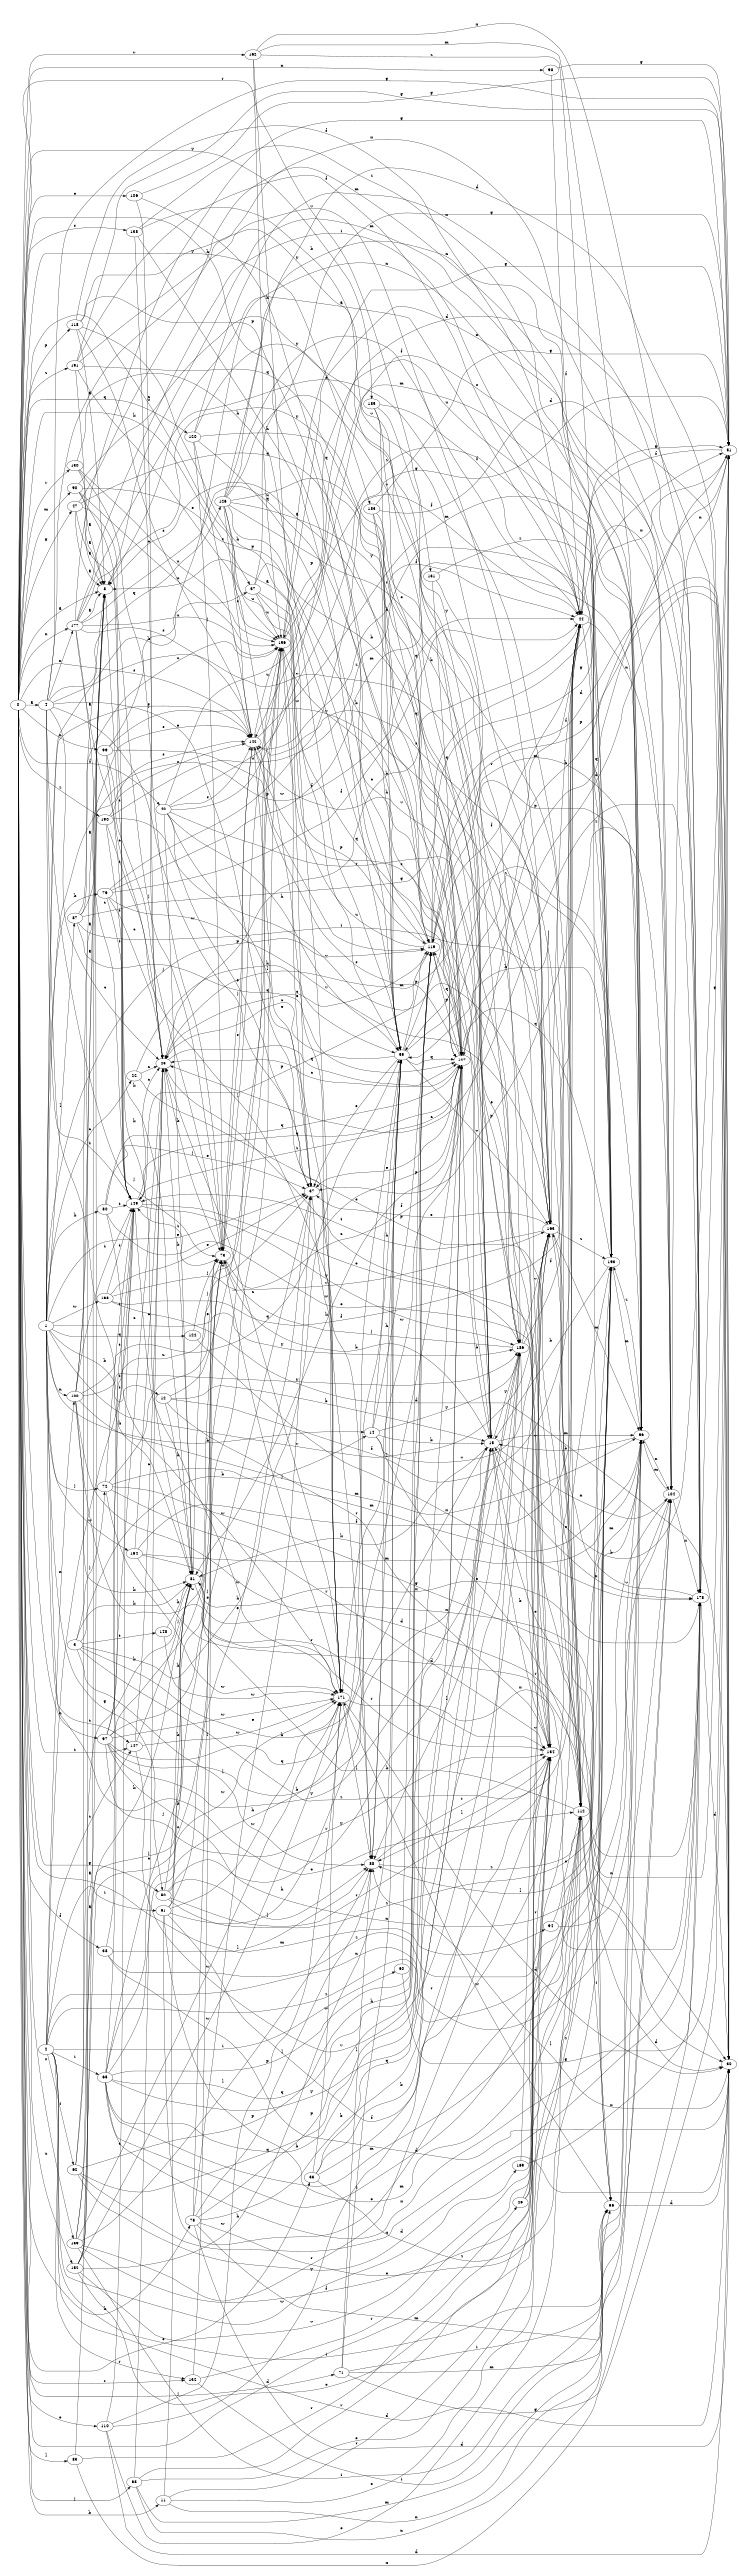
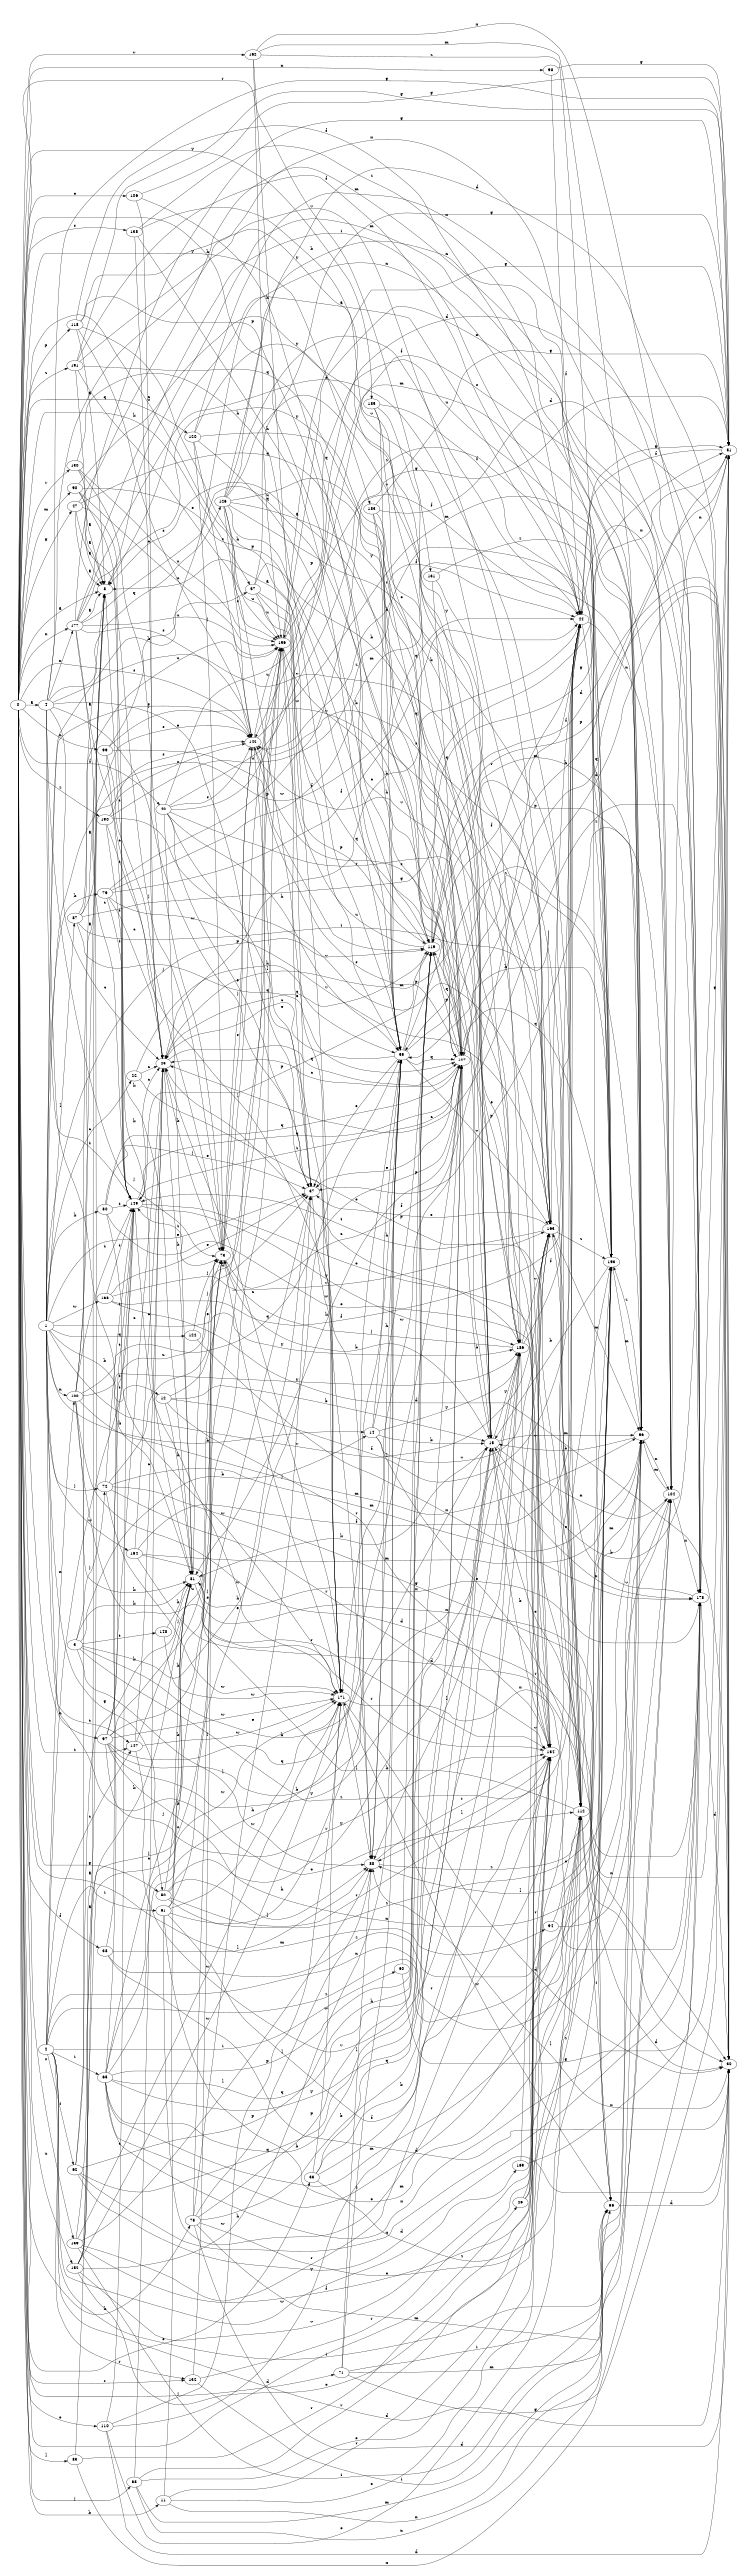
  strict digraph {
    rankdir=LR
    0
    4
    8
    11
    26
    33
    38
    40
    47
    50
    59
    68
    71
    75
    n15 [label=57]
    83
    90
    94
    97
    98
    99
    106
    110
    118
    120
    130
    131
    132
    138
    139
    142
    147
    152
    156
    162
    177
    183
    185
    190
    191
    37
    163
    81
    23
    51
    73
    126
    149
    171
    178
    96
    112
    104
    134
    193
    15
    127
    30
    88
    186
    44
    119
    66
    1
    12
    14
    22
    72
    79
    80
    87
    100
    122
    164
    168
    2
    60
    61
    62
    65
    169
    3
    148
    0 -> 4 [label=a]
    0 -> 8 [label=a]
    0 -> 11 [label=b]
    0 -> 26 [label=d]
    0 -> 33 [label=e]
    0 -> 38 [label=f]
    0 -> 40 [label=f]
    0 -> 47 [label=g]
    0 -> 50 [label=g]
    0 -> 59 [label=h]
    0 -> 68 [label=j]
    0 -> 71 [label=j]
    0 -> 75 [label=k]
    0 -> n15 [label=k]
    0 -> 83 [label=l]
    0 -> 90 [label=m]
    0 -> 94 [label=m]
    0 -> 97 [label=n]
    0 -> 98 [label=n]
    0 -> 99 [label=n]
    0 -> 106 [label=o]
    0 -> 110 [label=o]
    0 -> 118 [label=p]
    0 -> 120 [label=q]
    0 -> 130 [label=r]
    0 -> 131 [label=r]
    0 -> 132 [label=r]
    0 -> 138 [label=s]
    0 -> 139 [label=s]
    0 -> 142 [label=s]
    0 -> 147 [label=t]
    0 -> 152 [label=u]
    0 -> 156 [label=u]
    0 -> 162 [label=v]
    0 -> 177 [label=x]
    0 -> 183 [label=y]
    0 -> 185 [label=y]
    0 -> 190 [label=z]
    0 -> 191 [label=z]
    4 -> 177 [label=x]
    4 -> 37 [label=e]
    4 -> 163 [label=v]
    4 -> 81 [label=k]
    4 -> 23 [label=c]
    4 -> 51 [label=g]
    4 -> 73 [label=j]
    4 -> 126 [label=q]
    4 -> 149 [label=t]
    4 -> 171 [label=w]
    4 -> 178 [label=x]
    8 -> 149 [label=t]
    8 -> 96 [label=m]
    11 -> 81 [label=k]
    11 -> 112 [label=o]
    11 -> 104 [label=n]
    11 -> 134 [label=r]
    26 -> 163 [label=v]
    26 -> 134 [label=r]
    26 -> 193 [label=z]
    33 -> 171 [label=w]
    33 -> 134 [label=r]
    33 -> 193 [label=z]
    33 -> 15 [label=b]
    33 -> 127 [label=q]
    38 -> 149 [label=t]
    38 -> 193 [label=z]
    38 -> 30 [label=d]
    38 -> 88 [label=l]
    40 -> 59 [label=h]
    40 -> 142 [label=s]
    40 -> 37 [label=e]
    40 -> 81 [label=k]
    40 -> 96 [label=m]
    40 -> 134 [label=r]
    40 -> 193 [label=z]
    40 -> 30 [label=d]
    40 -> 88 [label=l]
    47 -> 8 [label=a]
    47 -> 81 [label=k]
    47 -> 73 [label=j]
    47 -> 96 [label=m]
    47 -> 127 [label=q]
    50 -> 81 [label=k]
    50 -> 134 [label=r]
    50 -> 193 [label=z]
    50 -> 88 [label=l]
    50 -> 186 [label=y]
    59 -> 37 [label=e]
    59 -> 163 [label=v]
    59 -> 23 [label=c]
    59 -> 193 [label=z]
    59 -> 127 [label=q]
    59 -> 88 [label=l]
    59 -> 44 [label=f]
    59 -> 119 [label=p]
    68 -> 23 [label=c]
    68 -> 96 [label=m]
    68 -> 112 [label=o]
    68 -> 104 [label=n]
    68 -> 134 [label=r]
    71 -> 59 [label=h]
    71 -> 51 [label=g]
    71 -> 96 [label=m]
    71 -> 88 [label=l]
    71 -> 66 [label=i]
    75 -> 37 [label=e]
    75 -> 73 [label=j]
    75 -> 96 [label=m]
    75 -> 112 [label=o]
    75 -> 15 [label=b]
    75 -> 30 [label=d]
    75 -> 88 [label=l]
    75 -> 119 [label=p]
    n15 -> 156 [label=u]
    n15 -> 51 [label=g]
    n15 -> 15 [label=b]
    n15 -> 127 [label=q]
    n15 -> 119 [label=p]
    83 -> 8 [label=a]
    83 -> 178 [label=x]
    83 -> 134 [label=r]
    90 -> 8 [label=a]
    90 -> 156 [label=u]
    90 -> 81 [label=k]
    90 -> 186 [label=y]
    90 -> 119 [label=p]
    94 -> 112 [label=o]
    94 -> 104 [label=n]
    97 -> 156 [label=u]
    97 -> 37 [label=e]
    97 -> 23 [label=c]
    97 -> 149 [label=t]
    97 -> 171 [label=w]
    97 -> 104 [label=n]
    97 -> 134 [label=r]
    97 -> 15 [label=b]
    97 -> 127 [label=q]
    97 -> 186 [label=y]
    98 -> 51 [label=g]
    98 -> 44 [label=f]
    99 -> 163 [label=v]
    99 -> 73 [label=j]
    99 -> 149 [label=t]
    99 -> 104 [label=n]
    99 -> 119 [label=p]
    106 -> 59 [label=h]
    106 -> 23 [label=c]
    106 -> 51 [label=g]
    110 -> 149 [label=t]
    110 -> 171 [label=w]
    110 -> 112 [label=o]
    110 -> 30 [label=d]
    110 -> 186 [label=y]
    118 -> 8 [label=a]
    118 -> 59 [label=h]
    118 -> 142 [label=s]
    118 -> 186 [label=y]
    118 -> 44 [label=f]
    118 -> 119 [label=p]
    120 -> 142 [label=s]
    120 -> 163 [label=v]
    120 -> 73 [label=j]
    120 -> 178 [label=x]
    120 -> 127 [label=q]
    120 -> 119 [label=p]
    130 -> 8 [label=a]
    130 -> 59 [label=h]
    130 -> 156 [label=u]
    130 -> 73 [label=j]
    131 -> 134 [label=r]
    131 -> 193 [label=z]
    131 -> 127 [label=q]
    132 -> 73 [label=j]
    132 -> 134 [label=r]
    132 -> 66 [label=i]
    138 -> 59 [label=h]
    138 -> 23 [label=c]
    138 -> 193 [label=z]
    138 -> 15 [label=b]
-   139 -> 8 [label=a]
    139 -> 73 [label=j]
    139 -> 171 [label=w]
    139 -> 134 [label=r]
    139 -> 88 [label=l]
    139 -> 44 [label=f]
    139 -> 66 [label=i]
    142 -> 156 [label=u]
    142 -> 37 [label=e]
    142 -> 163 [label=v]
    142 -> 73 [label=j]
    142 -> 96 [label=m]
    142 -> 44 [label=f]
    147 -> 163 [label=v]
    147 -> 23 [label=c]
    147 -> 73 [label=j]
    147 -> 171 [label=w]
    152 -> 8 [label=a]
    152 -> 59 [label=h]
    152 -> 156 [label=u]
    152 -> 163 [label=v]
    152 -> 81 [label=k]
    152 -> 171 [label=w]
    152 -> 112 [label=o]
    156 -> 37 [label=e]
    156 -> 51 [label=g]
    156 -> 104 [label=n]
    156 -> 15 [label=b]
    156 -> 44 [label=f]
    162 -> 156 [label=u]
    162 -> 171 [label=w]
    162 -> 178 [label=x]
    162 -> 96 [label=m]
    162 -> 193 [label=z]
    177 -> 8 [label=a]
    177 -> 142 [label=s]
    177 -> 156 [label=u]
    177 -> 23 [label=c]
    177 -> 51 [label=g]
    177 -> 149 [label=t]
    177 -> 112 [label=o]
    177 -> 127 [label=q]
    177 -> 186 [label=y]
    177 -> 66 [label=i]
    183 -> 59 [label=h]
    183 -> 51 [label=g]
    183 -> 15 [label=b]
    183 -> 127 [label=q]
    183 -> 30 [label=d]
    185 -> 59 [label=h]
    185 -> 127 [label=q]
    185 -> 186 [label=y]
    185 -> 44 [label=f]
    190 -> 142 [label=s]
    190 -> 163 [label=v]
    190 -> 149 [label=t]
    190 -> 193 [label=z]
    190 -> 88 [label=l]
    191 -> 8 [label=a]
    191 -> 37 [label=e]
    191 -> 163 [label=v]
    191 -> 51 [label=g]
    191 -> 127 [label=q]
    191 -> 44 [label=f]
    37 -> 171 [label=w]
    163 -> 37 [label=e]
    163 -> 149 [label=t]
    163 -> 96 [label=m]
    163 -> 112 [label=o]
    163 -> 193 [label=z]
    163 -> 44 [label=f]
    81 -> 73 [label=j]
    81 -> 178 [label=x]
    81 -> 134 [label=r]
    23 -> 81 [label=k]
    23 -> 73 [label=j]
    23 -> 96 [label=m]
    23 -> 127 [label=q]
    51 -> 59 [label=h]
    51 -> 104 [label=n]
    51 -> 15 [label=b]
    51 -> 127 [label=q]
    51 -> 44 [label=f]
    73 -> 142 [label=s]
    73 -> 156 [label=u]
    73 -> 149 [label=t]
    73 -> 15 [label=b]
    73 -> 44 [label=f]
    126 -> 142 [label=s]
    126 -> 156 [label=u]
    126 -> 163 [label=v]
    126 -> 171 [label=w]
    126 -> 112 [label=o]
    126 -> 104 [label=n]
    126 -> 134 [label=r]
    126 -> 15 [label=b]
    126 -> 30 [label=d]
    126 -> 186 [label=y]
    126 -> 44 [label=f]
    149 -> 23 [label=c]
    149 -> 171 [label=w]
    149 -> 112 [label=o]
    149 -> 127 [label=q]
    149 -> 186 [label=y]
    149 -> 119 [label=p]
    171 -> 23 [label=c]
    171 -> 73 [label=j]
    171 -> 178 [label=x]
    171 -> 30 [label=d]
    171 -> 88 [label=l]
    178 -> 142 [label=s]
    178 -> 163 [label=v]
    178 -> 23 [label=c]
    178 -> 51 [label=g]
    178 -> 30 [label=d]
    96 -> 104 [label=n]
    96 -> 193 [label=z]
    96 -> 15 [label=b]
    96 -> 119 [label=p]
    112 -> 142 [label=s]
    112 -> 81 [label=k]
    112 -> 96 [label=m]
    112 -> 30 [label=d]
    112 -> 66 [label=i]
    104 -> 37 [label=e]
    104 -> 178 [label=x]
    104 -> 96 [label=m]
    104 -> 88 [label=l]
    134 -> 142 [label=s]
    134 -> 15 [label=b]
    134 -> 88 [label=l]
    134 -> 119 [label=p]
    193 -> 59 [label=h]
    193 -> 156 [label=u]
    193 -> 96 [label=m]
    193 -> 15 [label=b]
    193 -> 127 [label=q]
    15 -> 8 [label=a]
    15 -> 81 [label=k]
    15 -> 178 [label=x]
    15 -> 96 [label=m]
    15 -> 112 [label=o]
    15 -> 104 [label=n]
    15 -> 186 [label=y]
    127 -> 142 [label=s]
    127 -> 37 [label=e]
    127 -> 81 [label=k]
    127 -> 23 [label=c]
    127 -> 149 [label=t]
    127 -> 171 [label=w]
    127 -> 15 [label=b]
    127 -> 30 [label=d]
    127 -> 119 [label=p]
    30 -> 88 [label=l]
    30 -> 119 [label=p]
    88 -> 59 [label=h]
    88 -> 134 [label=r]
    88 -> 193 [label=z]
    186 -> 163 [label=v]
    186 -> 23 [label=c]
    186 -> 73 [label=j]
    186 -> 134 [label=r]
    186 -> 88 [label=l]
    186 -> 44 [label=f]
    44 -> 8 [label=a]
    44 -> 23 [label=c]
    44 -> 51 [label=g]
    44 -> 178 [label=x]
    44 -> 104 [label=n]
    44 -> 193 [label=z]
    119 -> 8 [label=a]
    119 -> 156 [label=u]
    119 -> 23 [label=c]
    119 -> 51 [label=g]
    119 -> 96 [label=m]
    119 -> 127 [label=q]
    119 -> 30 [label=d]
    66 -> 171 [label=w]
    66 -> 30 [label=d]
    1 -> 50 [label=g]
    1 -> n15 [label=k]
    1 -> 142 [label=s]
    1 -> 147 [label=t]
    1 -> 37 [label=e]
    1 -> 163 [label=v]
    1 -> 112 [label=o]
    1 -> 186 [label=y]
    1 -> 44 [label=f]
    1 -> 119 [label=p]
    1 -> 12 [label=b]
    1 -> 14 [label=b]
    1 -> 22 [label=c]
    1 -> 72 [label=j]
    1 -> 79 [label=k]
    1 -> 80 [label=k]
    1 -> 87 [label=l]
    1 -> 100 [label=n]
    1 -> 122 [label=q]
    1 -> 164 [label=w]
    1 -> 168 [label=w]
    12 -> 156 [label=u]
    12 -> 81 [label=k]
    12 -> 134 [label=r]
    12 -> 15 [label=b]
    12 -> 44 [label=f]
    14 -> 59 [label=h]
    14 -> 163 [label=v]
    14 -> 112 [label=o]
    14 -> 15 [label=b]
    14 -> 186 [label=y]
    14 -> 119 [label=p]
    22 -> 59 [label=h]
    22 -> 23 [label=c]
    22 -> 112 [label=o]
    72 -> 37 [label=e]
    72 -> 51 [label=g]
    72 -> 149 [label=t]
    72 -> 171 [label=w]
    72 -> 96 [label=m]
    72 -> 134 [label=r]
    79 -> 163 [label=v]
    79 -> 23 [label=c]
    79 -> 51 [label=g]
    79 -> 149 [label=t]
    79 -> 96 [label=m]
    79 -> 44 [label=f]
    80 -> 37 [label=e]
    80 -> 149 [label=t]
    80 -> 171 [label=w]
    80 -> 112 [label=o]
    80 -> 127 [label=q]
    87 -> 8 [label=a]
    87 -> 142 [label=s]
    87 -> 156 [label=u]
    87 -> 51 [label=g]
    87 -> 127 [label=q]
    87 -> 66 [label=i]
    100 -> 8 [label=a]
    100 -> 142 [label=s]
    100 -> 81 [label=k]
    100 -> 149 [label=t]
    100 -> 96 [label=m]
    100 -> 134 [label=r]
    100 -> 127 [label=q]
    100 -> 30 [label=d]
    100 -> 186 [label=y]
    122 -> 73 [label=j]
    122 -> 178 [label=x]
    164 -> 23 [label=c]
    164 -> 178 [label=x]
    164 -> 96 [label=m]
    164 -> 30 [label=d]
    164 -> 44 [label=f]
    168 -> 37 [label=e]
    168 -> 163 [label=v]
    168 -> 149 [label=t]
    168 -> 30 [label=d]
    168 -> 44 [label=f]
    2 -> 132 [label=r]
    2 -> 147 [label=t]
    2 -> 156 [label=u]
    2 -> 104 [label=n]
    2 -> 193 [label=z]
    2 -> 30 [label=d]
    2 -> 66 [label=i]
    2 -> 100 [label=n]
    2 -> 60 [label=i]
    2 -> 61 [label=i]
    2 -> 62 [label=i]
    2 -> 65 [label=i]
    2 -> 169 [label=w]
    60 -> 51 [label=g]
    60 -> 119 [label=p]
    61 -> 59 [label=h]
    61 -> 37 [label=e]
    61 -> 81 [label=k]
    61 -> 171 [label=w]
    61 -> 96 [label=m]
    61 -> 112 [label=o]
    61 -> 44 [label=f]
    62 -> 8 [label=a]
    62 -> 81 [label=k]
    62 -> 178 [label=x]
    62 -> 127 [label=q]
    62 -> 30 [label=d]
    62 -> 119 [label=p]
    65 -> 59 [label=h]
    65 -> 73 [label=j]
    65 -> 149 [label=t]
    65 -> 171 [label=w]
    65 -> 178 [label=x]
    65 -> 96 [label=m]
    65 -> 193 [label=z]
    65 -> 15 [label=b]
    65 -> 127 [label=q]
    65 -> 186 [label=y]
    65 -> 119 [label=p]
    169 -> 163 [label=v]
    169 -> 178 [label=x]
    3 -> 59 [label=h]
    3 -> 81 [label=k]
    3 -> 193 [label=z]
    3 -> 15 [label=b]
    3 -> 88 [label=l]
    3 -> 14 [label=b]
    3 -> 72 [label=j]
    3 -> 148 [label=t]
    148 -> 81 [label=k]
    148 -> 171 [label=w]
  }
